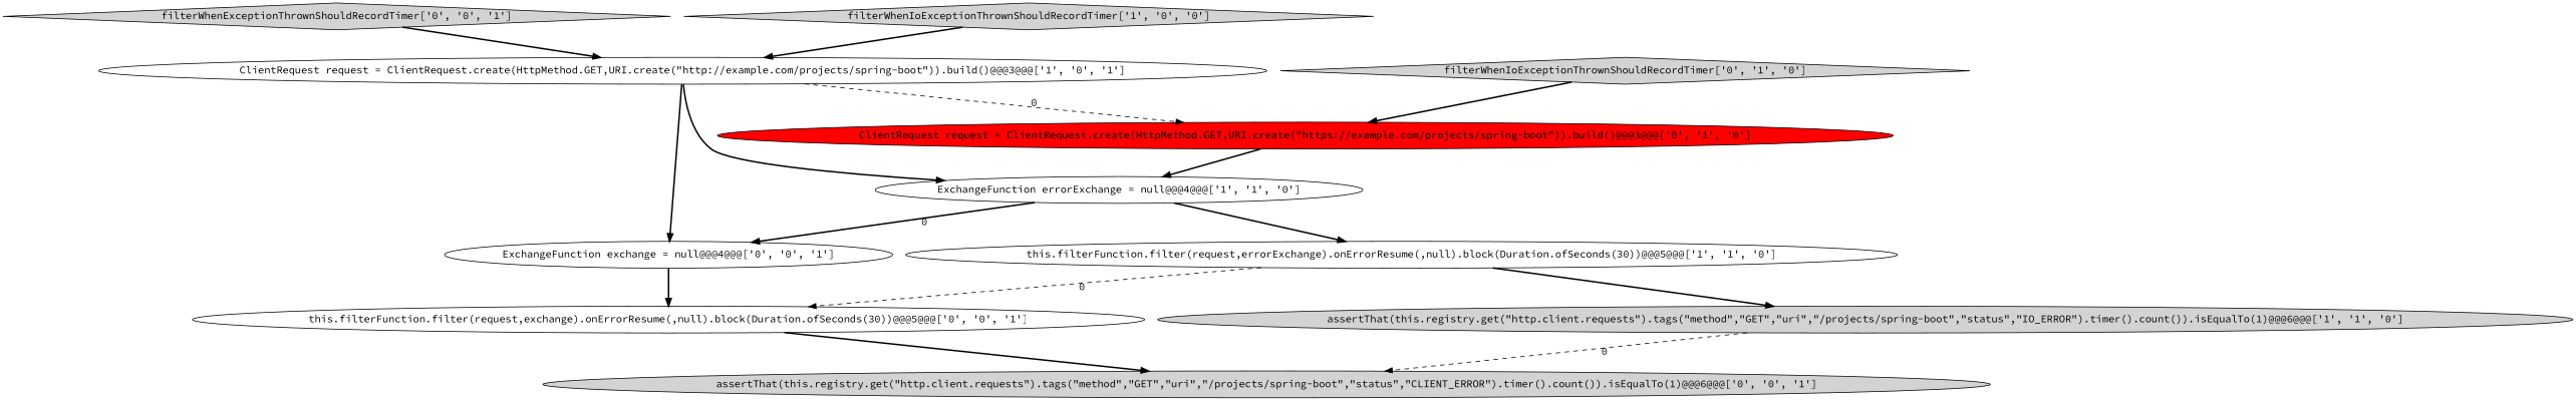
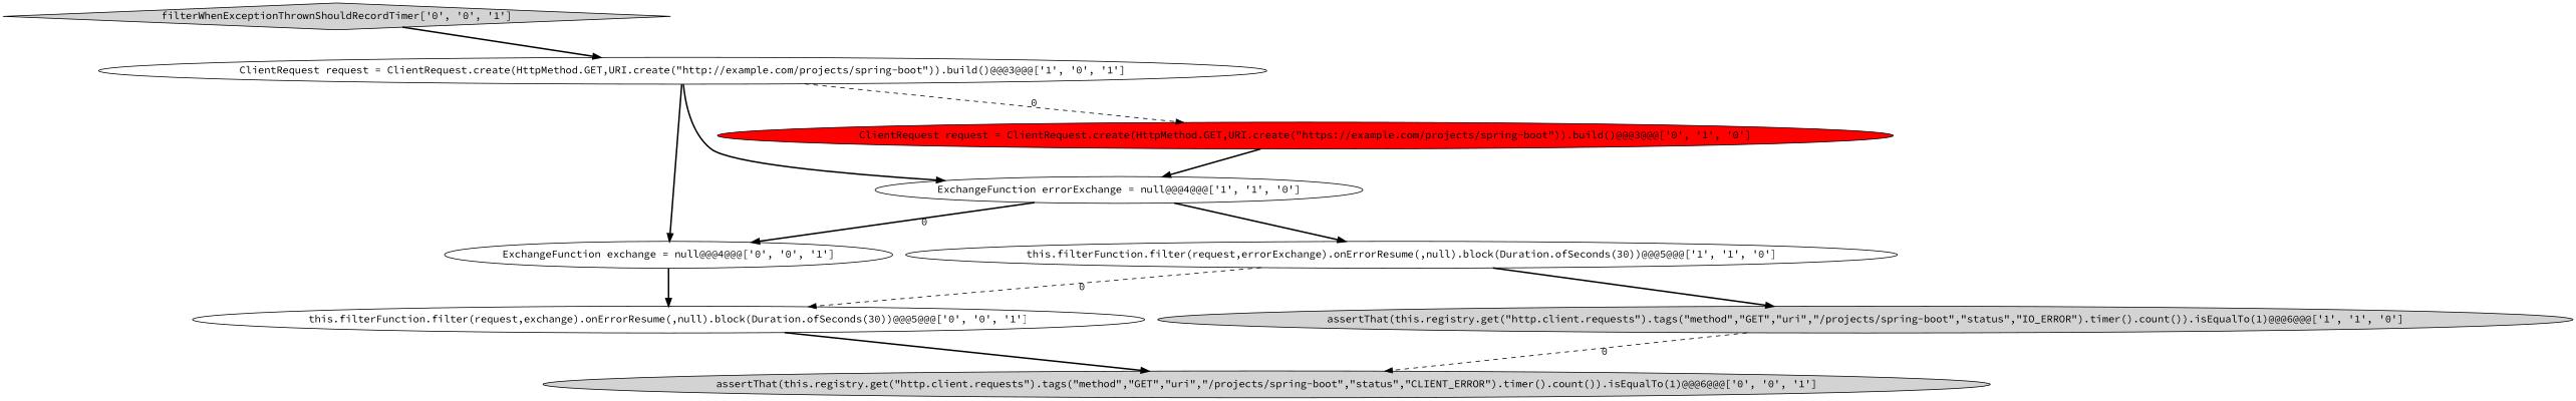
  digraph {
    fontname="Source Code Pro"
    node [fillcolor=lightgray fontname="Source Code Pro" shape=ellipse style=filled]
    edge [fontname="Source Code Pro" style=bold]
    n1 [label="filterWhenExceptionThrownShouldRecordTimer['0', '0', '1']" shape=diamond]
    n2 [fillcolor=white label="ClientRequest request = ClientRequest.create(HttpMethod.GET,URI.create(\"http://example.com/projects/spring-boot\")).build()@@@3@@@['1', '0', '1']"]
    n3 [fillcolor=red label="ClientRequest request = ClientRequest.create(HttpMethod.GET,URI.create(\"https://example.com/projects/spring-boot\")).build()@@@3@@@['0', '1', '0']"]
    n4 [fillcolor=white label="ExchangeFunction errorExchange = null@@@4@@@['1', '1', '0']"]
    n5 [fillcolor=white label="ExchangeFunction exchange = null@@@4@@@['0', '0', '1']"]
    n6 [fillcolor=white label="this.filterFunction.filter(request,errorExchange).onErrorResume(,null).block(Duration.ofSeconds(30))@@@5@@@['1', '1', '0']"]
    n7 [fillcolor=white label="this.filterFunction.filter(request,exchange).onErrorResume(,null).block(Duration.ofSeconds(30))@@@5@@@['0', '0', '1']"]
-   n8 [label="filterWhenIoExceptionThrownShouldRecordTimer['0', '1', '0']" shape=diamond]
    n9 [label="assertThat(this.registry.get(\"http.client.requests\").tags(\"method\",\"GET\",\"uri\",\"/projects/spring-boot\",\"status\",\"CLIENT_ERROR\").timer().count()).isEqualTo(1)@@@6@@@['0', '0', '1']"]
-   n10 [label="filterWhenIoExceptionThrownShouldRecordTimer['1', '0', '0']" shape=diamond]
    n11 [label="assertThat(this.registry.get(\"http.client.requests\").tags(\"method\",\"GET\",\"uri\",\"/projects/spring-boot\",\"status\",\"IO_ERROR\").timer().count()).isEqualTo(1)@@@6@@@['1', '1', '0']"]
    n1 -> n2
    n2 -> n3 [label=0 style=dashed]
    n2 -> n4
    n2 -> n5
    n3 -> n4
    n4 -> n5 [label=0]
    n4 -> n6
    n5 -> n7
    n6 -> n7 [label=0 style=dashed]
    n6 -> n11
    n7 -> n9
-   n8 -> n3
-   n10 -> n2
    n11 -> n9 [label=0 style=dashed]
  }
